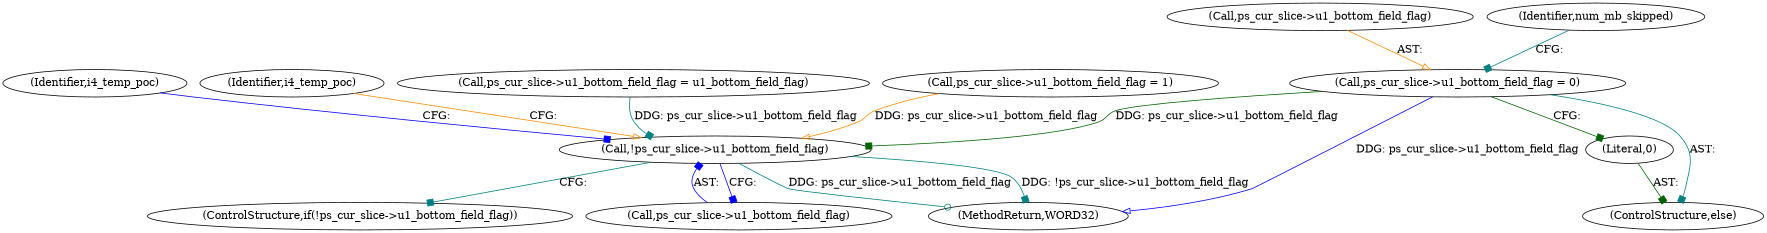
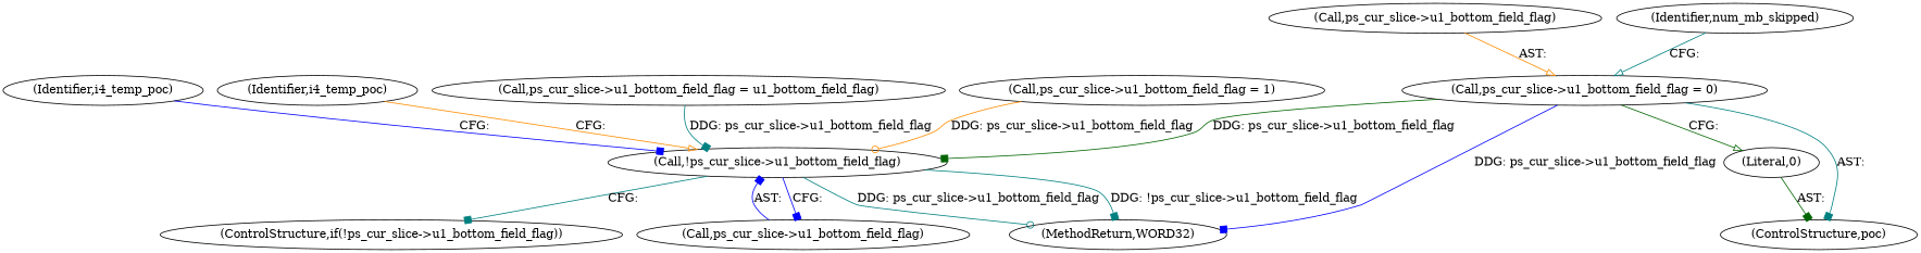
  digraph {
    edge [arrowhead=box color=teal]
    n1 [label="(Call,ps_cur_slice->u1_bottom_field_flag = 0)"]
    n2 [label="(Call,!ps_cur_slice->u1_bottom_field_flag)"]
    n3 [label="(Literal,0)"]
    n4 [label="(MethodReturn,WORD32)"]
-   n5 [label="(ControlStructure,else)"]
+   n5 [label="(ControlStructure,poc)"]
    n6 [label="(Call,ps_cur_slice->u1_bottom_field_flag)"]
    n7 [label="(ControlStructure,if(!ps_cur_slice->u1_bottom_field_flag))"]
    n8 [label="(Identifier,i4_temp_poc)"]
    n9 [label="(Call,ps_cur_slice->u1_bottom_field_flag = u1_bottom_field_flag)"]
    n10 [label="(Call,ps_cur_slice->u1_bottom_field_flag)"]
    n11 [label="(Call,ps_cur_slice->u1_bottom_field_flag = 1)"]
    n12 [label="(Identifier,num_mb_skipped)"]
    n13 [label="(Identifier,i4_temp_poc)"]
    n1 -> n2 [color=darkgreen label="DDG: ps_cur_slice->u1_bottom_field_flag"]
-   n1 -> n3 [color=darkgreen label="CFG: "]
-   n1 -> n4 [arrowhead=onormal color=blue label="DDG: ps_cur_slice->u1_bottom_field_flag"]
+   n1 -> n3 [arrowhead=onormal color=darkgreen label="CFG: "]
+   n1 -> n4 [color=blue label="DDG: ps_cur_slice->u1_bottom_field_flag"]
    n1 -> n5 [label="AST: "]
    n2 -> n4 [arrowhead=odot label="DDG: ps_cur_slice->u1_bottom_field_flag"]
    n2 -> n4 [label="DDG: !ps_cur_slice->u1_bottom_field_flag"]
    n2 -> n6 [color=blue label="CFG: "]
    n2 -> n7 [label="CFG: "]
    n3 -> n5 [color=darkgreen label="AST: "]
    n6 -> n2 [color=blue label="AST: "]
    n8 -> n2 [arrowhead=onormal color=darkorange label="CFG: "]
    n9 -> n2 [label="DDG: ps_cur_slice->u1_bottom_field_flag"]
    n10 -> n1 [arrowhead=onormal color=darkorange label="AST: "]
-   n11 -> n2 [arrowhead=onormal color=darkorange label="DDG: ps_cur_slice->u1_bottom_field_flag"]
-   n12 -> n1 [label="CFG: "]
+   n11 -> n2 [arrowhead=odot color=darkorange label="DDG: ps_cur_slice->u1_bottom_field_flag"]
+   n12 -> n1 [arrowhead=onormal label="CFG: "]
    n13 -> n2 [color=blue label="CFG: "]
  }
